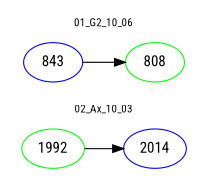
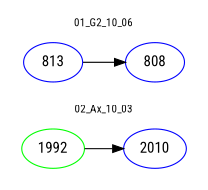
  digraph {
    fontname="Roboto Condensed"
    rankdir=LR
    node [color=green fontname="Roboto Condensed"]
    edge [color=black fontname="Roboto Condensed"]
    n1 [label=1992]
-   n2 [color=blue label=2014]
-   n3 [color=blue label=843]
-   n4 [label=808]
+   n2 [color=blue label=2010]
+   n3 [color=blue label=813]
+   n4 [color=blue label=808]
    subgraph cluster_1 {
      color=white
      fontsize=10
      label="02_Ax_10_03"
      n1
      n2
    }
    subgraph cluster_2 {
      color=white
      fontsize=10
      label="01_G2_10_06"
      n3
      n4
    }
    n1 -> n2
    n3 -> n4
  }
